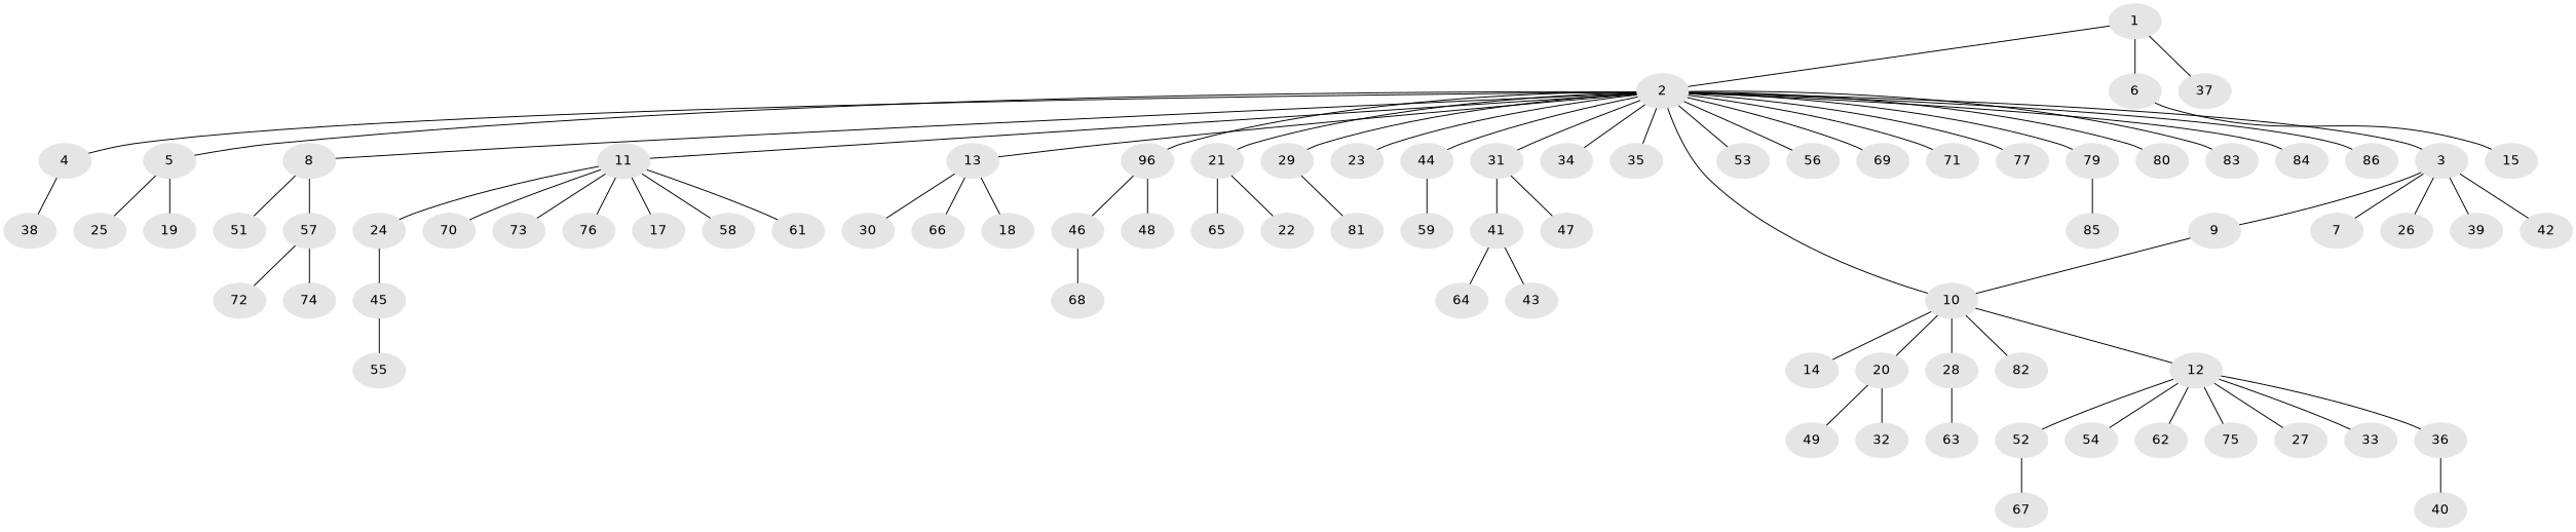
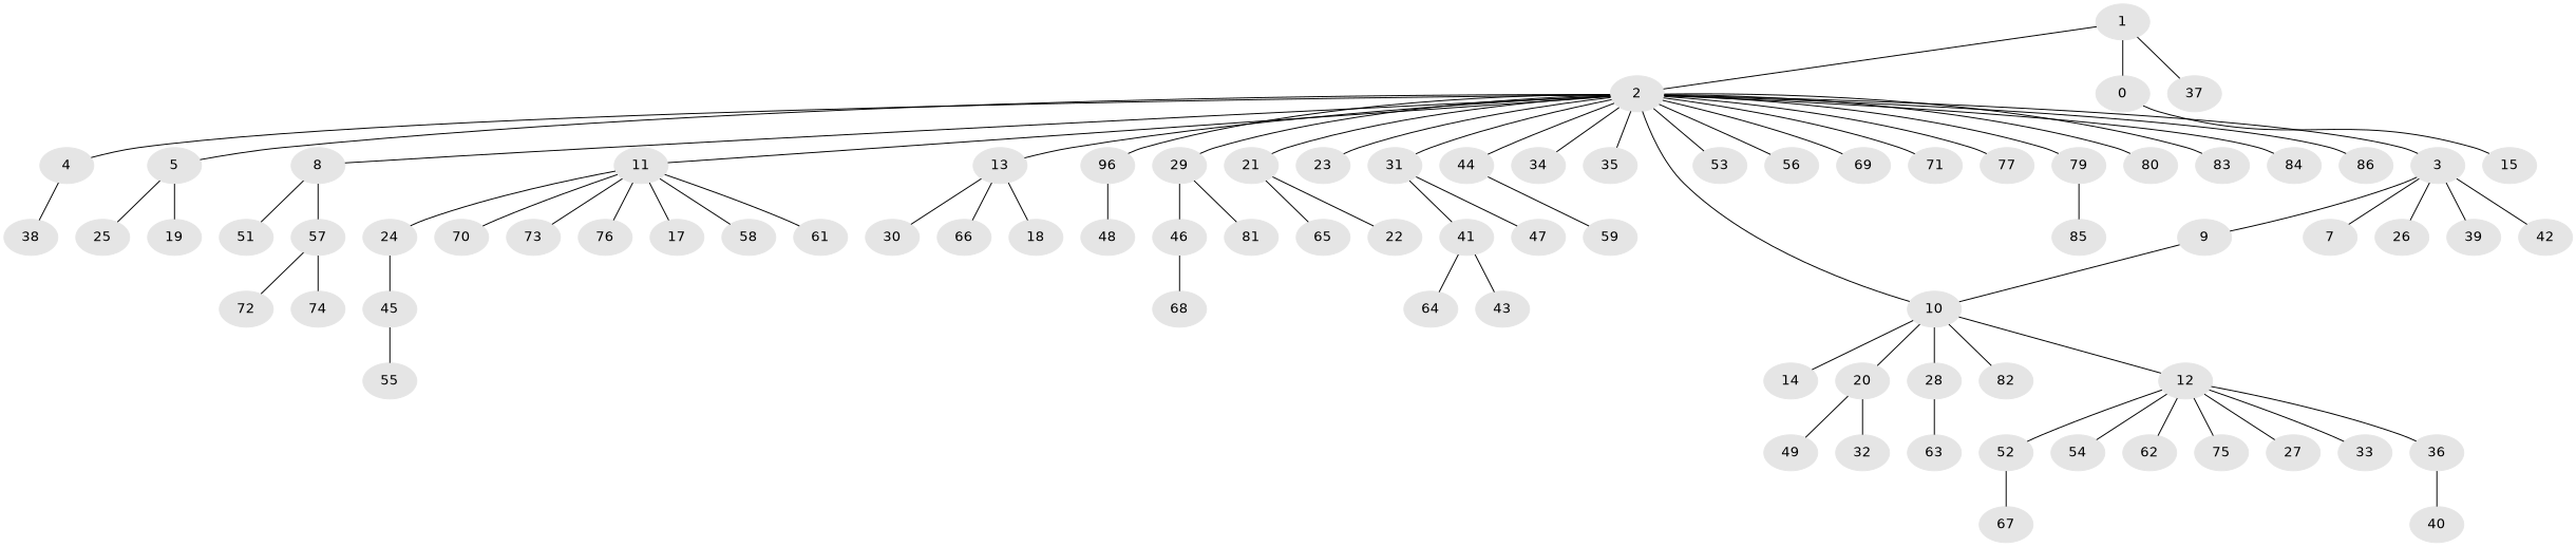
  graph {
    fontname="DejaVu Sans"
    node [color=gray90 fontname="DejaVu Sans" style=filled]
    edge [fontname="DejaVu Sans"]
    1
    2
-   6
+   6 [label=0]
    37
    3
    4
    5
    8
    10
    11
    13
    n12 [label=96]
    21
    23
    29
    31
    34
    35
    44
    53
    56
    69
    71
    77
    79
    80
    83
    84
    86
    15
    7
    9
    26
    39
    42
    38
    19
    25
    51
    57
    12
    14
    20
    28
    82
    17
    24
    58
    61
    70
    73
    76
    18
    30
    66
    48
    22
    65
    46
    81
    41
    47
    59
    85
    72
    74
    27
    33
    36
    52
    54
    62
    75
    32
    49
    63
    45
    40
    67
    55
    68
    43
    64
    1 -- 2
    1 -- 6
    1 -- 37
    2 -- 3
    2 -- 4
    2 -- 5
    2 -- 8
    2 -- 10
    2 -- 11
    2 -- 13
    2 -- n12
    2 -- 21
    2 -- 23
    2 -- 29
    2 -- 31
    2 -- 34
    2 -- 35
    2 -- 44
    2 -- 53
    2 -- 56
    2 -- 69
    2 -- 71
    2 -- 77
    2 -- 79
    2 -- 80
    2 -- 83
    2 -- 84
    2 -- 86
    6 -- 15
    3 -- 7
    3 -- 9
    3 -- 26
    3 -- 39
    3 -- 42
    4 -- 38
    5 -- 19
    5 -- 25
    8 -- 51
    8 -- 57
    10 -- 12
    10 -- 14
    10 -- 20
    10 -- 28
    10 -- 82
    11 -- 17
    11 -- 24
    11 -- 58
    11 -- 61
    11 -- 70
    11 -- 73
    11 -- 76
    13 -- 18
    13 -- 30
    13 -- 66
    n12 -- 48
    21 -- 22
    21 -- 65
-   n12 -- 46
+   29 -- 46
    29 -- 81
    31 -- 41
    31 -- 47
    44 -- 59
    79 -- 85
    9 -- 10
    57 -- 72
    57 -- 74
    12 -- 27
    12 -- 33
    12 -- 36
    12 -- 52
    12 -- 54
    12 -- 62
    12 -- 75
    20 -- 32
    20 -- 49
    28 -- 63
    24 -- 45
    46 -- 68
    41 -- 43
    41 -- 64
    36 -- 40
    52 -- 67
    45 -- 55
  }
